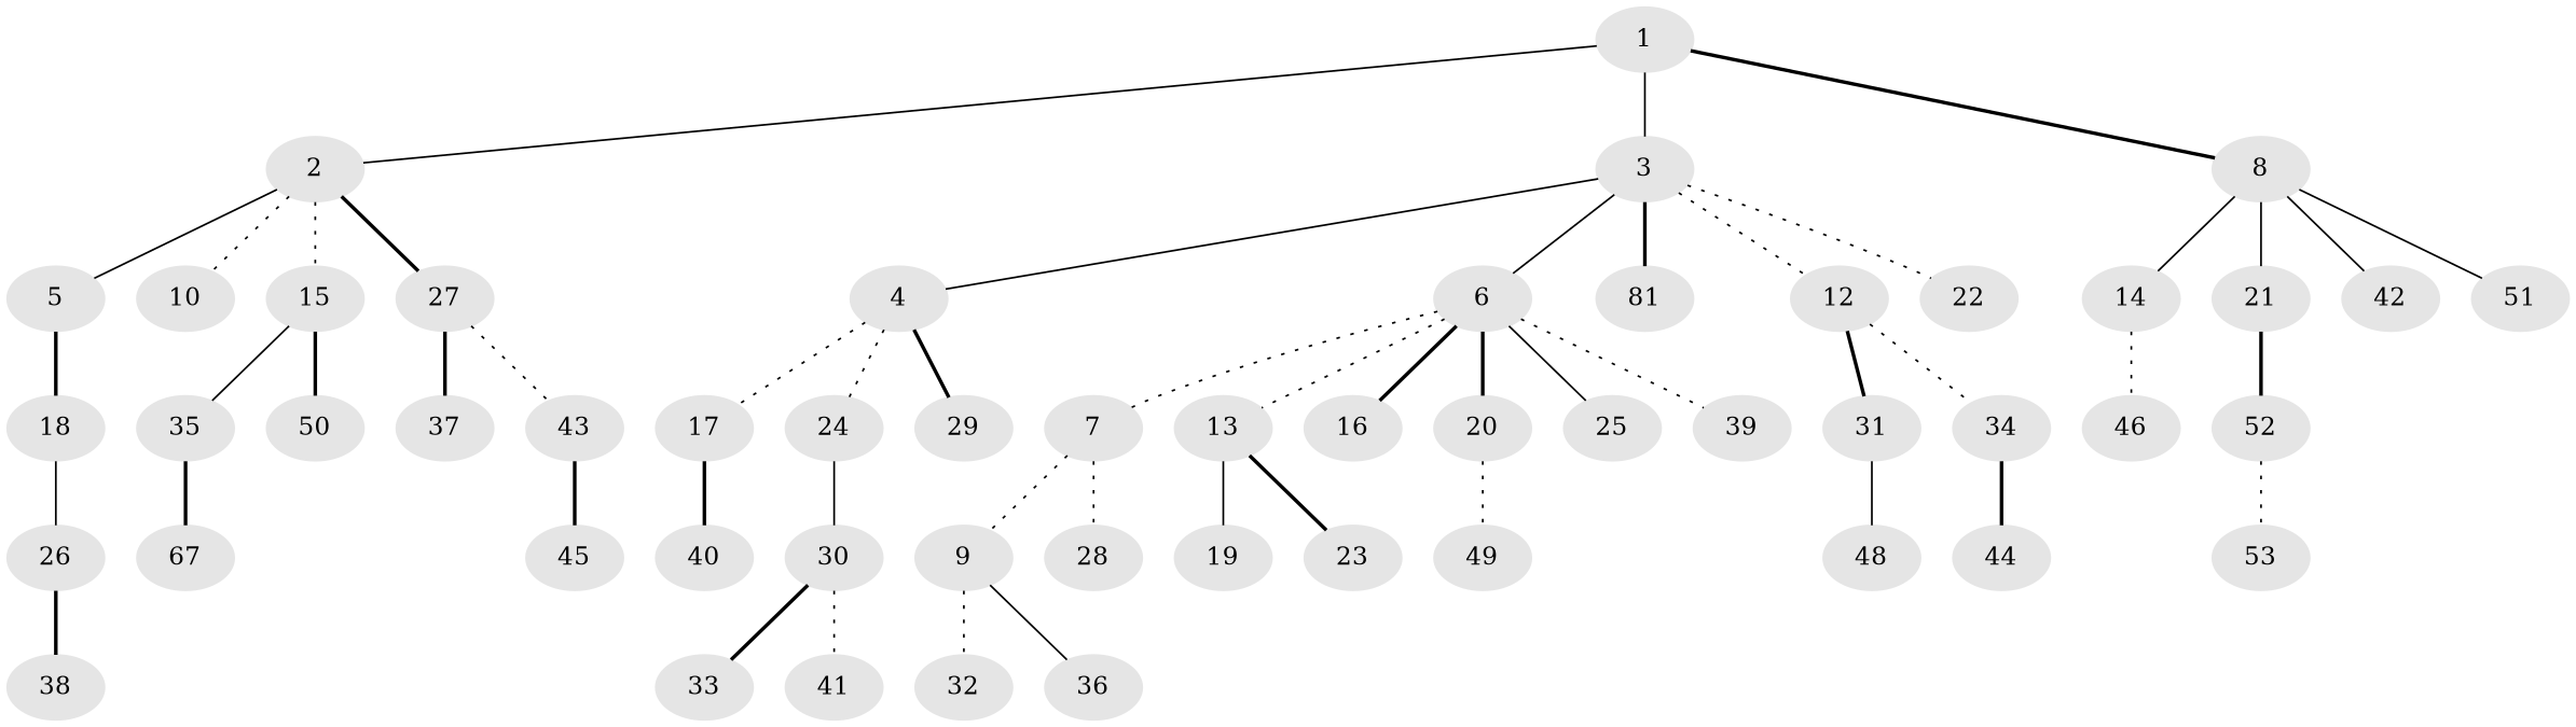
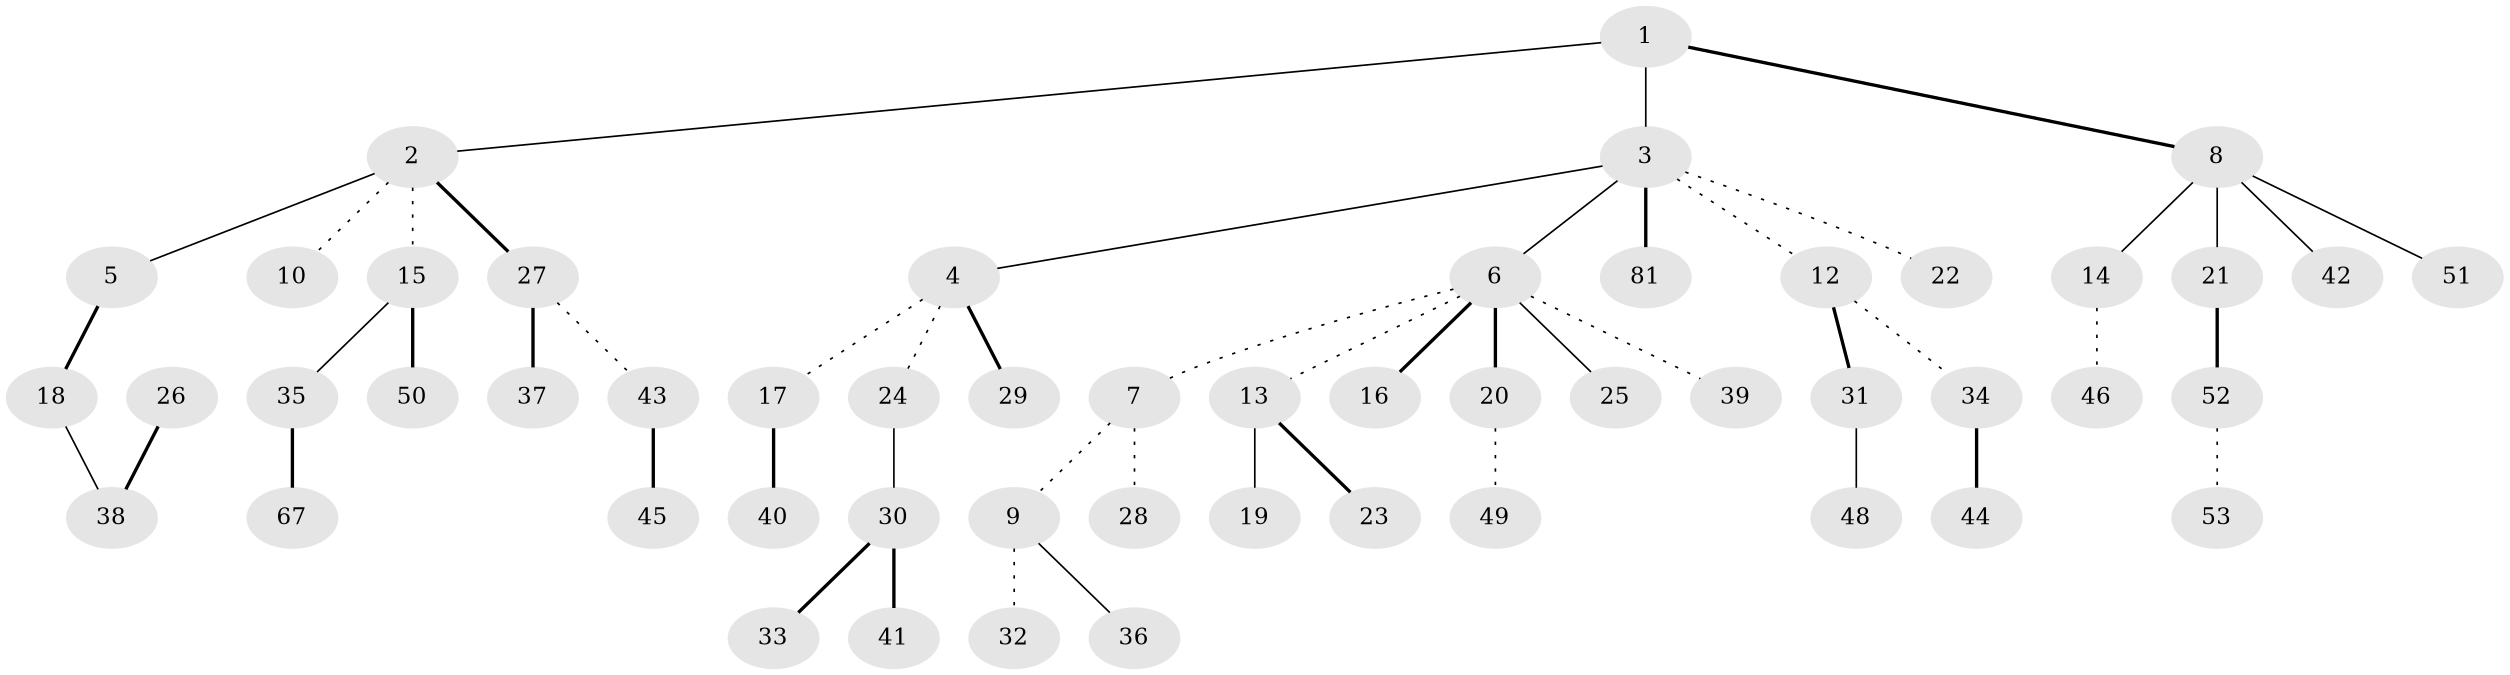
  graph {
    node [color=gray90 style=filled]
    edge [style=bold]
    1
    2
    3
    8
    5
    10
    15
    27
    4
    6
    n11 [label=81]
    12
    22
    14
    21
    42
    51
    18
    35
    50
    37
    43
    17
    24
    29
    7
    13
    16
    20
    25
    39
    31
    34
    40
    30
    26
    9
    28
    19
    23
    49
    32
    36
    46
    52
    48
    44
    n48 [label=67]
    38
    53
    33
    41
    45
    1 -- 2 [style=solid]
    1 -- 3 [style=solid]
    1 -- 8
    2 -- 5 [style=solid]
    2 -- 10 [style=dotted]
    2 -- 15 [style=dotted]
    2 -- 27
    3 -- 4 [style=solid]
    3 -- 6 [style=solid]
    3 -- n11
    3 -- 12 [style=dotted]
    3 -- 22 [style=dotted]
    8 -- 14 [style=solid]
    8 -- 21 [style=solid]
    8 -- 42 [style=solid]
    8 -- 51 [style=solid]
    5 -- 18
    15 -- 35 [style=solid]
    15 -- 50
    27 -- 37
    27 -- 43 [style=dotted]
    4 -- 17 [style=dotted]
    4 -- 24 [style=dotted]
    4 -- 29
    6 -- 7 [style=dotted]
    6 -- 13 [style=dotted]
    6 -- 16
    6 -- 20
    6 -- 25 [style=solid]
    6 -- 39 [style=dotted]
    12 -- 31
    12 -- 34 [style=dotted]
    14 -- 46 [style=dotted]
    21 -- 52
-   18 -- 26 [style=solid]
+   18 -- 38 [style=solid]
    35 -- n48
    43 -- 45
    17 -- 40
    24 -- 30 [style=solid]
    7 -- 9 [style=dotted]
    7 -- 28 [style=dotted]
    13 -- 19 [style=solid]
    13 -- 23
    20 -- 49 [style=dotted]
    31 -- 48 [style=solid]
    34 -- 44
    30 -- 33
-   30 -- 41 [style=dotted]
+   30 -- 41
    26 -- 38
    9 -- 32 [style=dotted]
    9 -- 36 [style=solid]
    52 -- 53 [style=dotted]
  }
